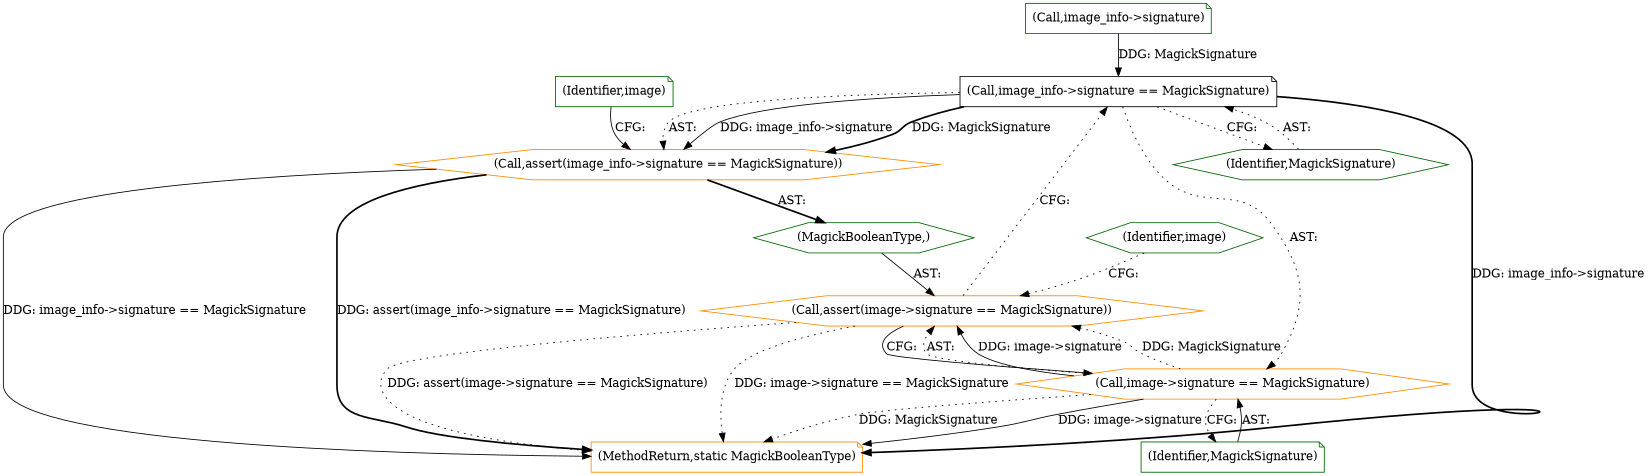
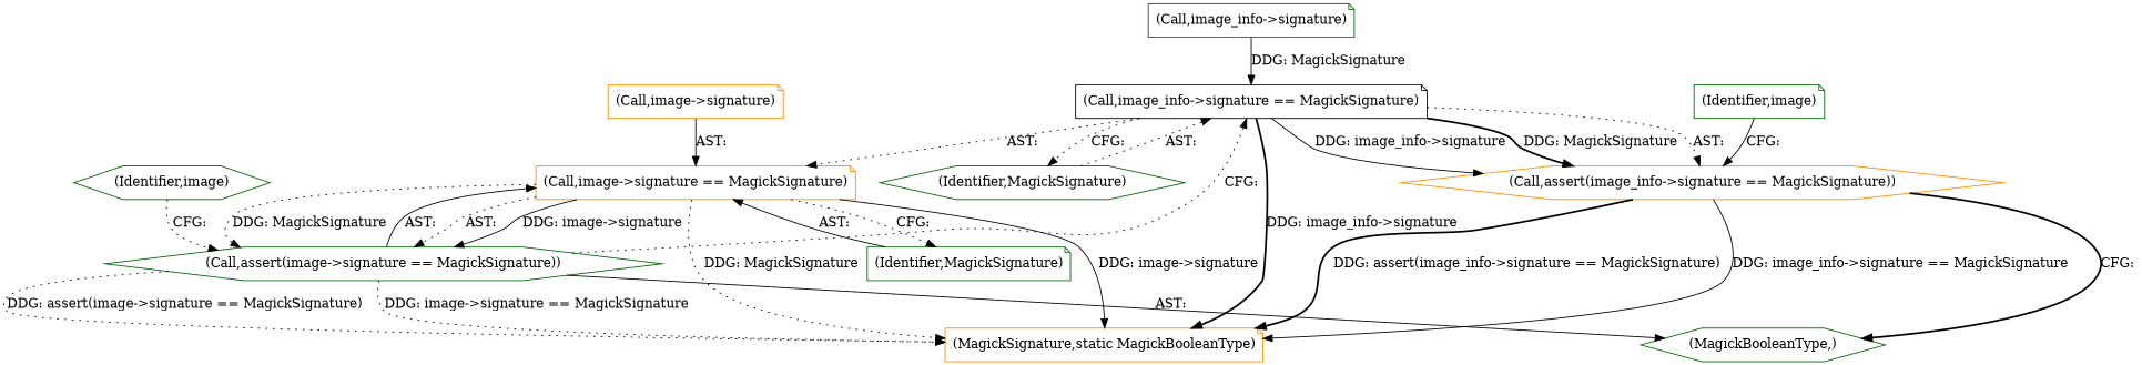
  digraph {
    fontname="DejaVu Serif"
    node [color=darkgreen fontname="DejaVu Serif" shape=note]
    edge [fontname="DejaVu Serif" style=dotted]
    n1 [color=black label="(Call,image_info->signature == MagickSignature)"]
    n2 [color=darkorange label="(Call,assert(image_info->signature == MagickSignature))" shape=hexagon]
-   n3 [color=darkorange label="(Call,image->signature == MagickSignature)" shape=hexagon]
-   n4 [color=darkorange label="(MethodReturn,static MagickBooleanType)"]
+   n3 [color=darkorange label="(Call,image->signature == MagickSignature)"]
+   n4 [color=darkorange label="(MagickSignature,static MagickBooleanType)"]
    n5 [label="(Identifier,MagickSignature)" shape=hexagon]
    n6 [label="(MagickBooleanType,)" shape=hexagon]
-   n7 [color=darkorange label="(Call,assert(image->signature == MagickSignature))" shape=hexagon]
+   n7 [label="(Call,assert(image->signature == MagickSignature))" shape=hexagon]
    n8 [label="(Identifier,MagickSignature)"]
    n9 [label="(Identifier,image)" shape=hexagon]
    n10 [label="(Identifier,image)"]
+   n11 [color=darkorange label="(Call,image->signature)"]
    n12 [label="(Call,image_info->signature)"]
    n1 -> n2 [label="AST: "]
    n1 -> n2 [label="DDG: image_info->signature" style=solid]
    n1 -> n2 [label="DDG: MagickSignature" style=bold]
    n1 -> n3 [label="AST: "]
    n1 -> n4 [label="DDG: image_info->signature" style=bold]
    n1 -> n5 [label="CFG: "]
    n2 -> n4 [label="DDG: image_info->signature == MagickSignature" style=solid]
    n2 -> n4 [label="DDG: assert(image_info->signature == MagickSignature)" style=bold]
-   n2 -> n6 [label="AST: " style=bold]
+   n2 -> n6 [label="CFG: " style=bold]
    n3 -> n4 [label="DDG: MagickSignature"]
    n3 -> n4 [label="DDG: image->signature" style=solid]
    n3 -> n7 [label="AST: "]
    n3 -> n7 [label="DDG: image->signature" style=solid]
    n3 -> n7 [label="DDG: MagickSignature"]
    n3 -> n8 [label="CFG: "]
    n5 -> n1 [label="AST: "]
    n7 -> n1 [label="CFG: "]
-   n7 -> n3 [label="CFG: " style=solid]
+   n7 -> n3 [label="AST: " style=solid]
    n7 -> n4 [label="DDG: assert(image->signature == MagickSignature)"]
    n7 -> n4 [label="DDG: image->signature == MagickSignature"]
-   n6 -> n7 [label="AST: " style=solid]
+   n7 -> n6 [label="AST: " style=solid]
    n8 -> n3 [label="AST: " style=solid]
    n9 -> n7 [label="CFG: "]
    n10 -> n2 [label="CFG: " style=solid]
+   n11 -> n3 [label="AST: " style=solid]
    n12 -> n1 [label="DDG: MagickSignature" style=solid]
  }
